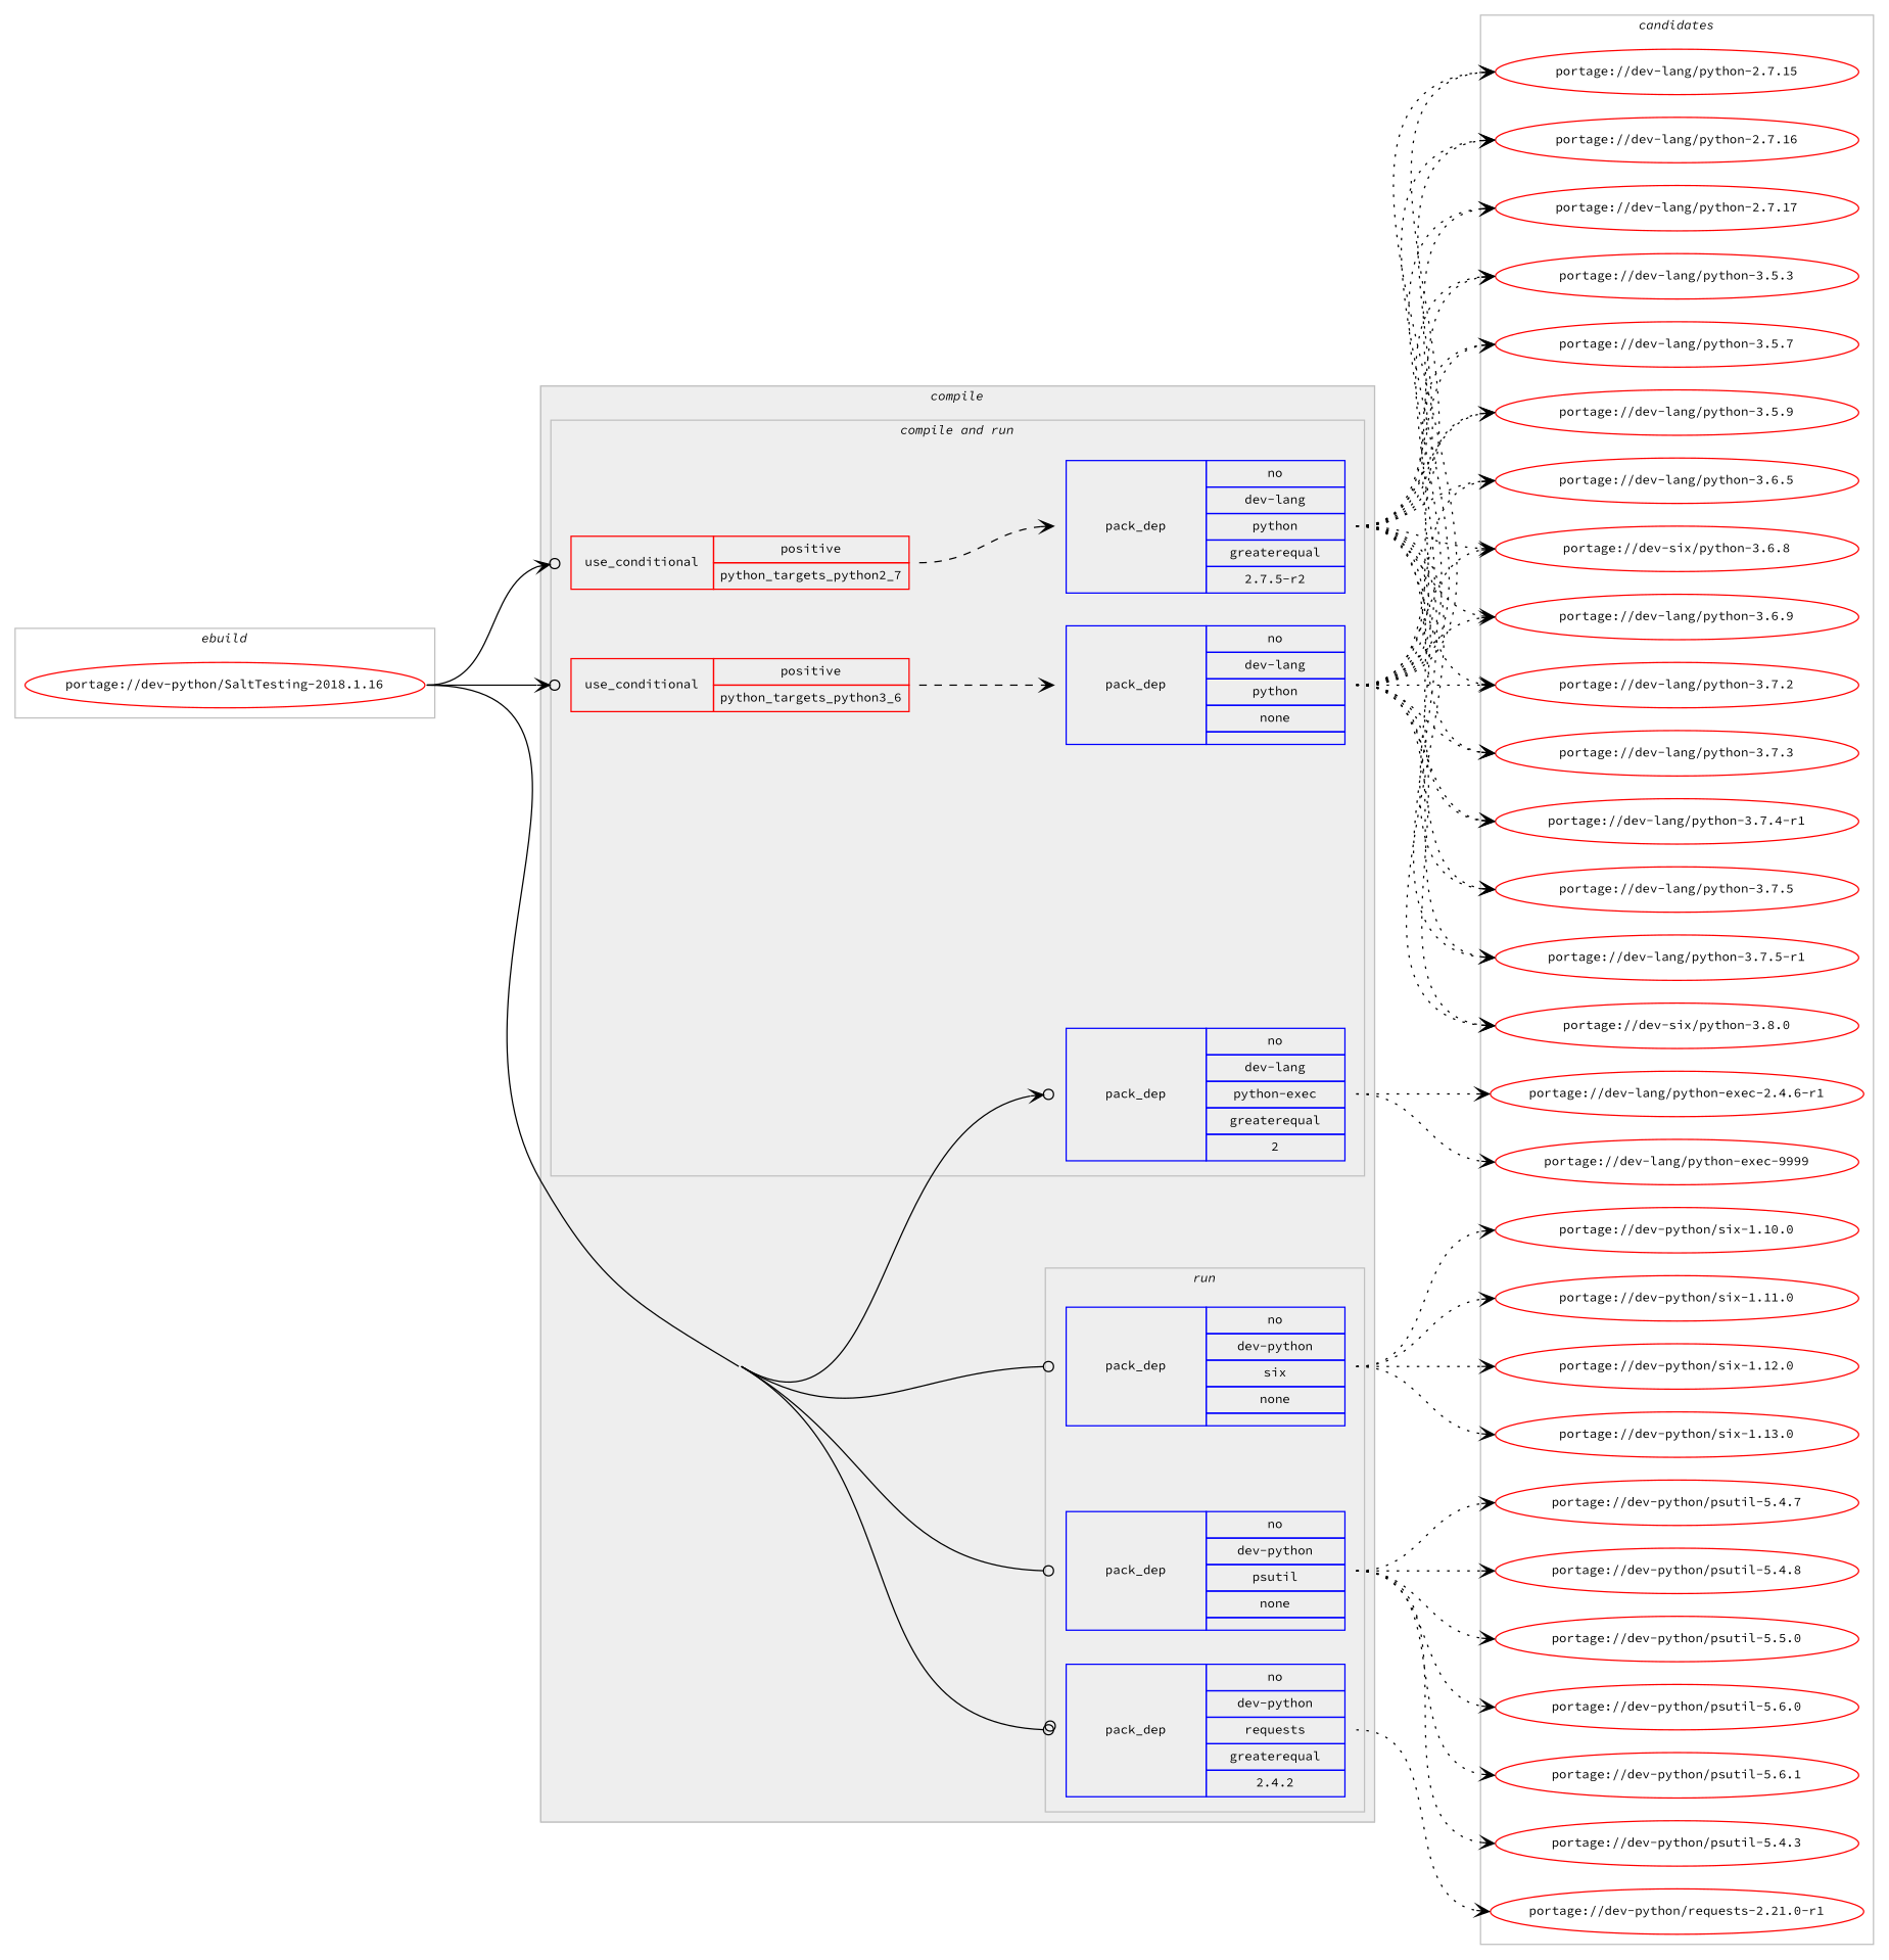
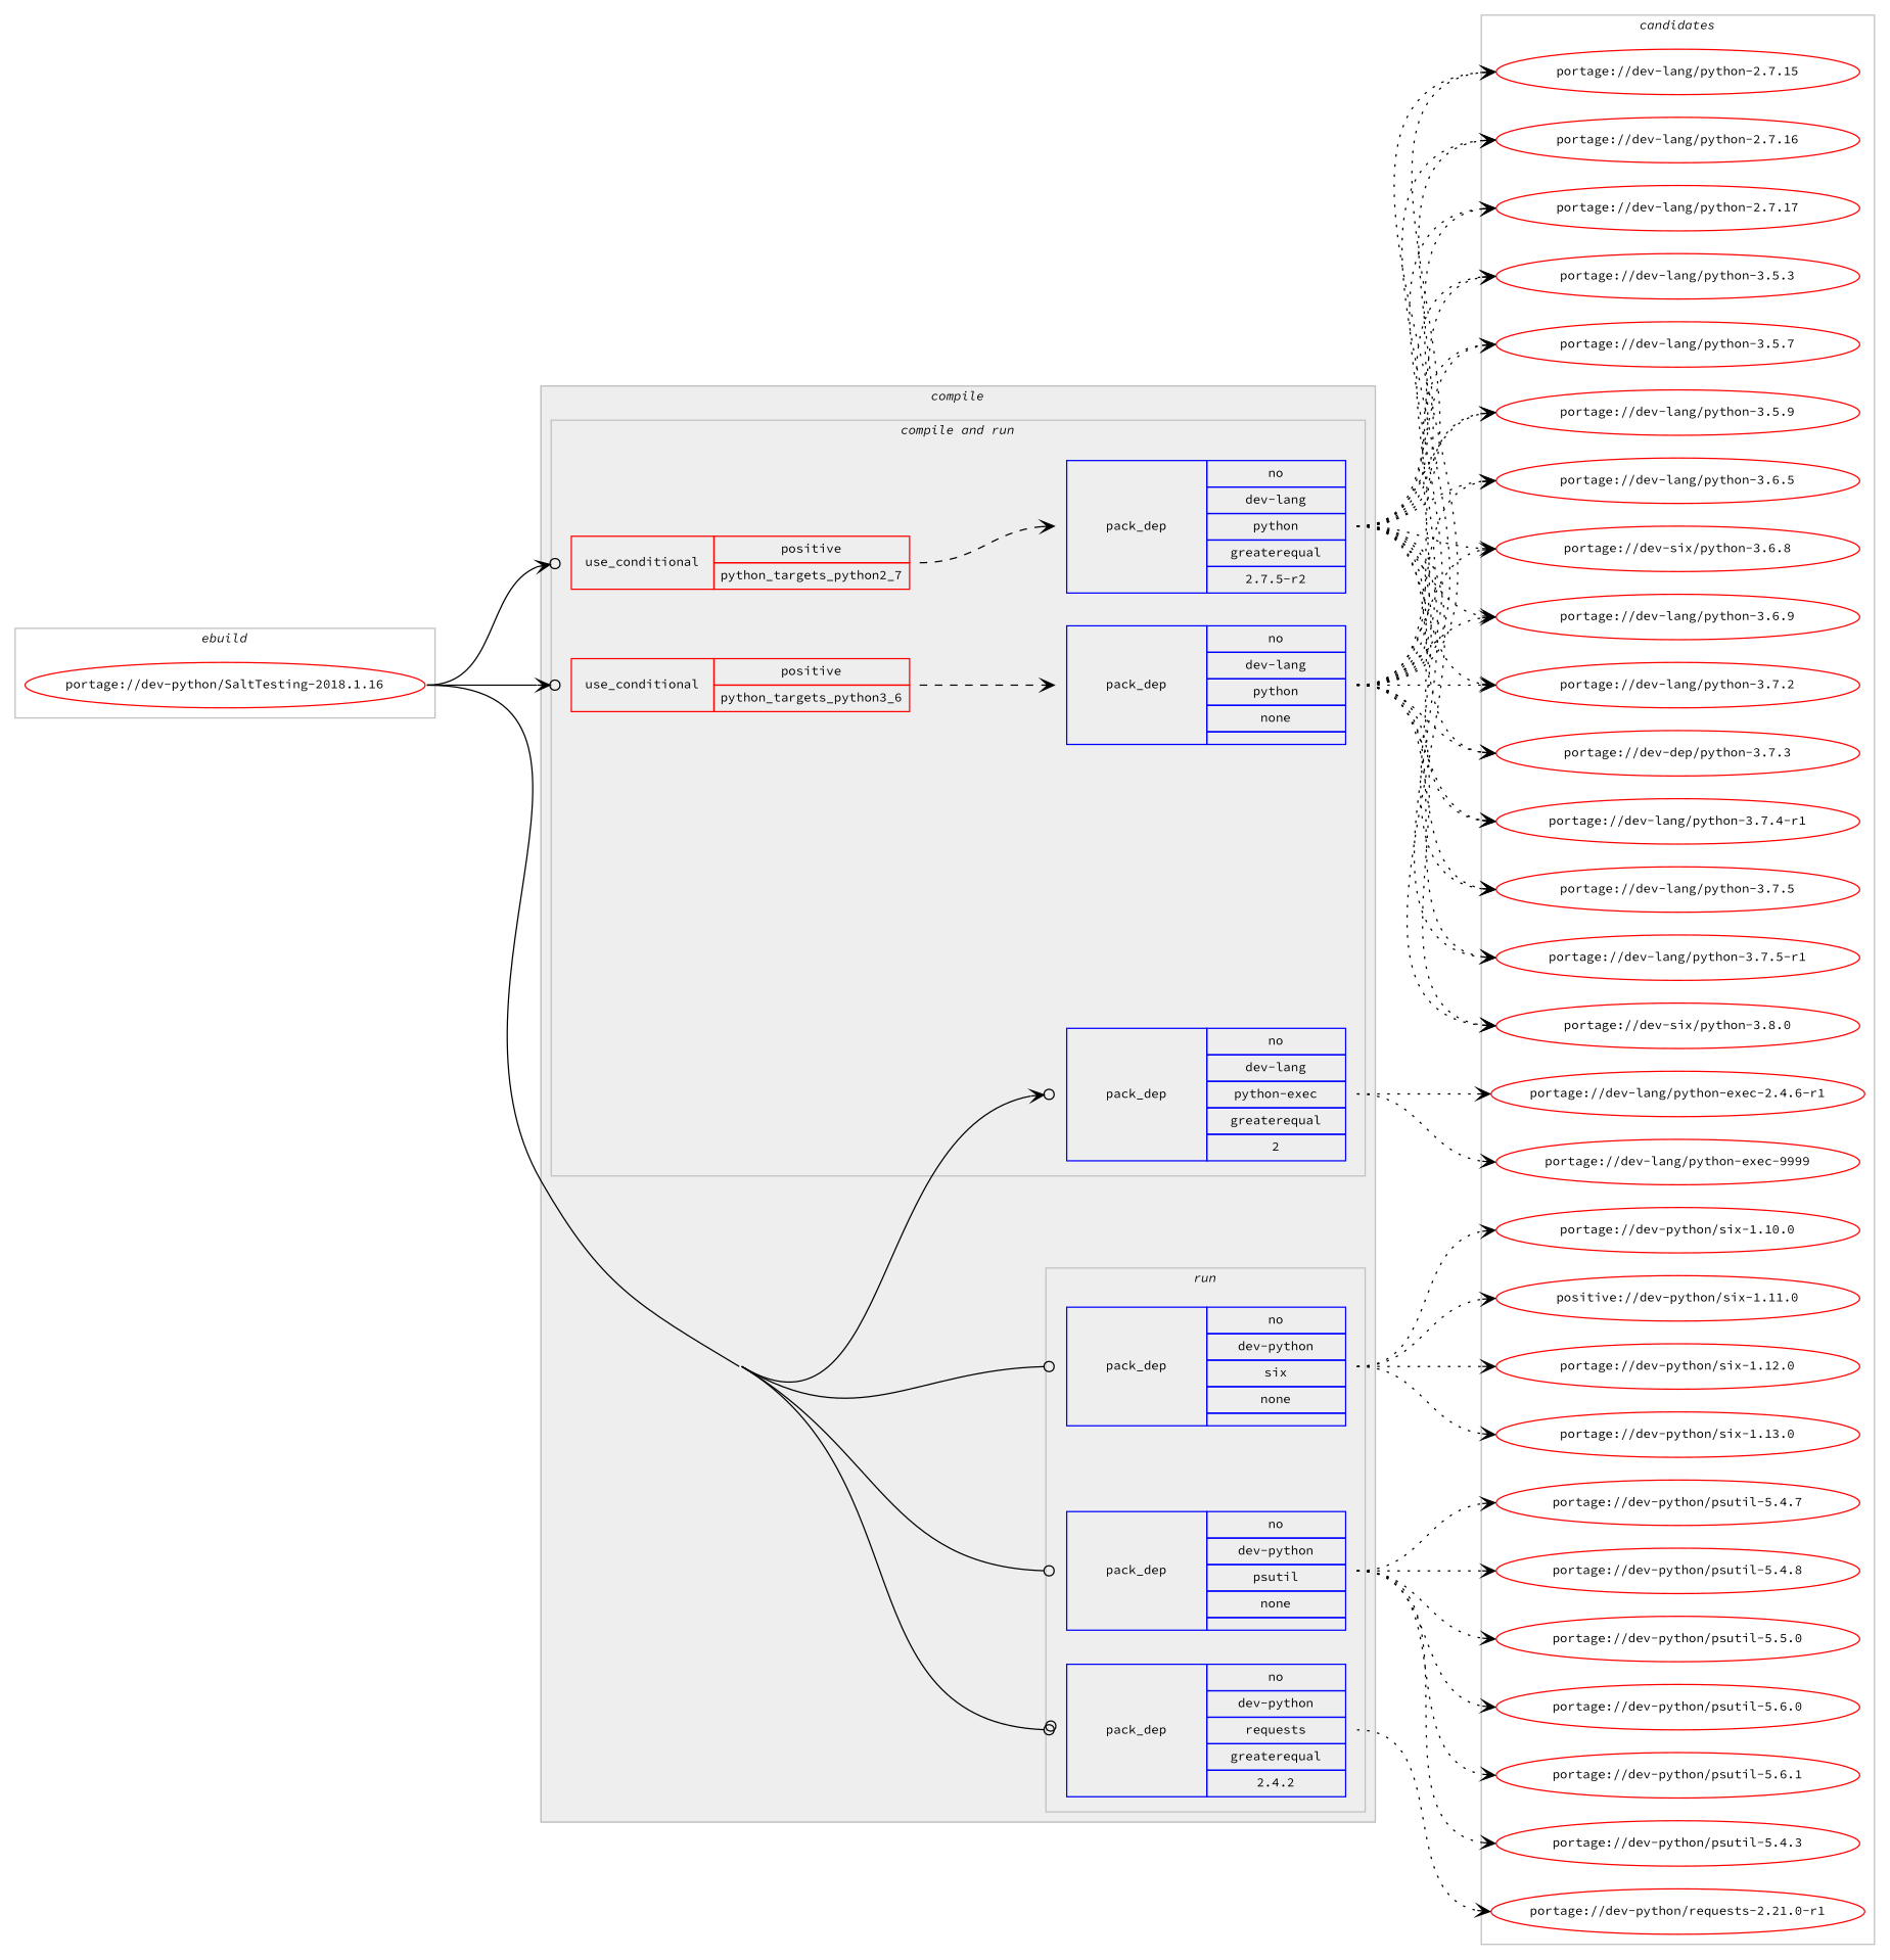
  digraph {
    compound=true
    concentrate=true
    fontname="Source Code Pro"
    fontsize=10
    newrank=true
    rankdir=LR
    ranksep=1.5
    node [color=red fontname="Source Code Pro" fontsize=10]
    edge [arrowhead=vee fontname="Source Code Pro" headport=w style=dotted tailport=e weight=100]
    n1 [label="portage://dev-python/SaltTesting-2018.1.16" width=4]
    n2 [color=blue label=<<TABLE BORDER="0" CELLBORDER="1" CELLSPACING="0" CELLPADDING="4" WIDTH="220"><TR><TD ROWSPAN="6" CELLPADDING="30">pack_dep</TD></TR><TR><TD WIDTH="110">no</TD></TR><TR><TD>dev-lang</TD></TR><TR><TD>python</TD></TR><TR><TD>greaterequal</TD></TR><TR><TD>2.7.5-r2</TD></TR></TABLE>> shape=none]
    n3 [label=<<TABLE BORDER="0" CELLBORDER="1" CELLSPACING="0" CELLPADDING="4"><TR><TD ROWSPAN="3" CELLPADDING="10">use_conditional</TD></TR><TR><TD>positive</TD></TR><TR><TD>python_targets_python2_7</TD></TR></TABLE>> shape=none]
    n4 [color=blue label=<<TABLE BORDER="0" CELLBORDER="1" CELLSPACING="0" CELLPADDING="4" WIDTH="220"><TR><TD ROWSPAN="6" CELLPADDING="30">pack_dep</TD></TR><TR><TD WIDTH="110">no</TD></TR><TR><TD>dev-lang</TD></TR><TR><TD>python</TD></TR><TR><TD>none</TD></TR><TR><TD></TD></TR></TABLE>> shape=none]
    n5 [label=<<TABLE BORDER="0" CELLBORDER="1" CELLSPACING="0" CELLPADDING="4"><TR><TD ROWSPAN="3" CELLPADDING="10">use_conditional</TD></TR><TR><TD>positive</TD></TR><TR><TD>python_targets_python3_6</TD></TR></TABLE>> shape=none]
    n6 [color=blue label=<<TABLE BORDER="0" CELLBORDER="1" CELLSPACING="0" CELLPADDING="4" WIDTH="220"><TR><TD ROWSPAN="6" CELLPADDING="30">pack_dep</TD></TR><TR><TD WIDTH="110">no</TD></TR><TR><TD>dev-lang</TD></TR><TR><TD>python-exec</TD></TR><TR><TD>greaterequal</TD></TR><TR><TD>2</TD></TR></TABLE>> shape=none]
    n7 [color=blue label=<<TABLE BORDER="0" CELLBORDER="1" CELLSPACING="0" CELLPADDING="4" WIDTH="220"><TR><TD ROWSPAN="6" CELLPADDING="30">pack_dep</TD></TR><TR><TD WIDTH="110">no</TD></TR><TR><TD>dev-python</TD></TR><TR><TD>psutil</TD></TR><TR><TD>none</TD></TR><TR><TD></TD></TR></TABLE>> shape=none]
    n8 [color=blue label=<<TABLE BORDER="0" CELLBORDER="1" CELLSPACING="0" CELLPADDING="4" WIDTH="220"><TR><TD ROWSPAN="6" CELLPADDING="30">pack_dep</TD></TR><TR><TD WIDTH="110">no</TD></TR><TR><TD>dev-python</TD></TR><TR><TD>requests</TD></TR><TR><TD>greaterequal</TD></TR><TR><TD>2.4.2</TD></TR></TABLE>> shape=none]
    n9 [color=blue label=<<TABLE BORDER="0" CELLBORDER="1" CELLSPACING="0" CELLPADDING="4" WIDTH="220"><TR><TD ROWSPAN="6" CELLPADDING="30">pack_dep</TD></TR><TR><TD WIDTH="110">no</TD></TR><TR><TD>dev-python</TD></TR><TR><TD>six</TD></TR><TR><TD>none</TD></TR><TR><TD></TD></TR></TABLE>> shape=none]
    n10 [label="portage://dev-lang/python-2.7.15" width=4]
    n11 [label="portage://dev-lang/python-2.7.16" width=4]
    n12 [label="portage://dev-lang/python-2.7.17" width=4]
    n13 [label="portage://dev-lang/python-3.5.3" width=4]
    n14 [label="portage://dev-lang/python-3.5.7" width=4]
    n15 [label="portage://dev-lang/python-3.5.9" width=4]
    n16 [label="portage://dev-lang/python-3.6.5" width=4]
    n17 [label="portage://dev-six/python-3.6.8" width=4]
    n18 [label="portage://dev-lang/python-3.6.9" width=4]
    n19 [label="portage://dev-lang/python-3.7.2" width=4]
-   n20 [label="portage://dev-lang/python-3.7.3" width=4]
+   n20 [label="portage://dev-dep/python-3.7.3" width=4]
    n21 [label="portage://dev-lang/python-3.7.4-r1" width=4]
    n22 [label="portage://dev-lang/python-3.7.5" width=4]
    n23 [label="portage://dev-lang/python-3.7.5-r1" width=4]
    n24 [label="portage://dev-six/python-3.8.0" width=4]
    n25 [label="portage://dev-lang/python-exec-2.4.6-r1" width=4]
    n26 [label="portage://dev-lang/python-exec-9999" width=4]
    n27 [label="portage://dev-python/psutil-5.4.3" width=4]
    n28 [label="portage://dev-python/psutil-5.4.7" width=4]
    n29 [label="portage://dev-python/psutil-5.4.8" width=4]
    n30 [label="portage://dev-python/psutil-5.5.0" width=4]
    n31 [label="portage://dev-python/psutil-5.6.0" width=4]
    n32 [label="portage://dev-python/psutil-5.6.1" width=4]
    n33 [label="portage://dev-python/requests-2.21.0-r1" width=4]
    n34 [label="portage://dev-python/six-1.10.0" width=4]
-   n35 [label="portage://dev-python/six-1.11.0" width=4]
+   n35 [label="positive://dev-python/six-1.11.0" width=4]
    n36 [label="portage://dev-python/six-1.12.0" width=4]
    n37 [label="portage://dev-python/six-1.13.0" width=4]
    subgraph cluster_1 {
      color=gray
      label=<<i>ebuild</i>>
      rank=same
      n1
    }
    subgraph cluster_2 {
      color=gray
      label=<<i>dependencies</i>>
      subgraph cluster_3 {
        color=gray
        fillcolor="#eeeeee"
        label=<<i>compile</i>>
        style=filled
      }
      subgraph cluster_4 {
        color=gray
        fillcolor="#eeeeee"
        label=<<i>compile and run</i>>
        style=filled
        subgraph sub_5 {
          color=gray
          fillcolor="#eeeeee"
          label=<<i>compile and run</i>>
          style=filled
          n3
          subgraph sub_6 {
            color=gray
            fillcolor="#eeeeee"
            label=<<i>compile and run</i>>
            style=filled
            n2
          }
        }
        subgraph sub_7 {
          color=gray
          fillcolor="#eeeeee"
          label=<<i>compile and run</i>>
          style=filled
          n5
          subgraph sub_8 {
            color=gray
            fillcolor="#eeeeee"
            label=<<i>compile and run</i>>
            style=filled
            n4
          }
        }
        subgraph sub_9 {
          color=gray
          fillcolor="#eeeeee"
          label=<<i>compile and run</i>>
          style=filled
          n6
        }
      }
      subgraph cluster_10 {
        color=gray
        fillcolor="#eeeeee"
        label=<<i>run</i>>
        style=filled
        subgraph sub_11 {
          color=gray
          fillcolor="#eeeeee"
          label=<<i>run</i>>
          style=filled
          n7
        }
        subgraph sub_12 {
          color=gray
          fillcolor="#eeeeee"
          label=<<i>run</i>>
          style=filled
          n8
        }
        subgraph sub_13 {
          color=gray
          fillcolor="#eeeeee"
          label=<<i>run</i>>
          style=filled
          n9
        }
      }
    }
    subgraph cluster_14 {
      color=gray
      label=<<i>candidates</i>>
      rank=same
      subgraph sub_15 {
        color=black
        label=<<i>candidates</i>>
        nodesep=1
        rank=same
        n10
        n11
        n12
        n13
        n14
        n15
        n16
        n17
        n18
        n19
        n20
        n21
        n22
        n23
        n24
      }
      subgraph sub_16 {
        color=black
        label=<<i>candidates</i>>
        nodesep=1
        rank=same
        n10
        n11
        n12
        n13
        n14
        n15
        n16
        n17
        n18
        n19
        n20
        n21
        n22
        n23
        n24
      }
      subgraph sub_17 {
        color=black
        label=<<i>candidates</i>>
        nodesep=1
        rank=same
        n25
        n26
      }
      subgraph sub_18 {
        color=black
        label=<<i>candidates</i>>
        nodesep=1
        rank=same
        n27
        n28
        n29
        n30
        n31
        n32
      }
      subgraph sub_19 {
        color=black
        label=<<i>candidates</i>>
        nodesep=1
        rank=same
        n33
      }
      subgraph sub_20 {
        color=black
        label=<<i>candidates</i>>
        nodesep=1
        rank=same
        n34
        n35
        n36
        n37
      }
    }
    n1 -> n3 [arrowhead=odotvee style=solid weight=20]
    n1 -> n5 [arrowhead=odotvee style=solid weight=20]
    n1 -> n6 [arrowhead=odotvee style=solid weight=20]
    n1 -> n7 [arrowhead=odot style=solid weight=20]
    n1 -> n8 [arrowhead=odot style=solid weight=20]
    n1 -> n9 [arrowhead=odot style=solid weight=20]
    n2 -> n10
    n2 -> n11
    n2 -> n12
    n2 -> n13
    n2 -> n14
    n2 -> n15
    n2 -> n16
    n2 -> n17
    n2 -> n18
    n2 -> n19
    n2 -> n20
    n2 -> n21
    n2 -> n22
    n2 -> n23
    n2 -> n24
    n3 -> n2 [style=dashed weight=20]
    n4 -> n10
    n4 -> n11
    n4 -> n12
    n4 -> n13
    n4 -> n14
    n4 -> n15
    n4 -> n16
    n4 -> n17
    n4 -> n18
    n4 -> n19
    n4 -> n20
    n4 -> n21
    n4 -> n22
    n4 -> n23
    n4 -> n24
    n5 -> n4 [style=dashed weight=20]
    n6 -> n25
    n6 -> n26
    n7 -> n27
    n7 -> n28
    n7 -> n29
    n7 -> n30
    n7 -> n31
    n7 -> n32
    n8 -> n33
    n9 -> n34
    n9 -> n35
    n9 -> n36
    n9 -> n37
  }
